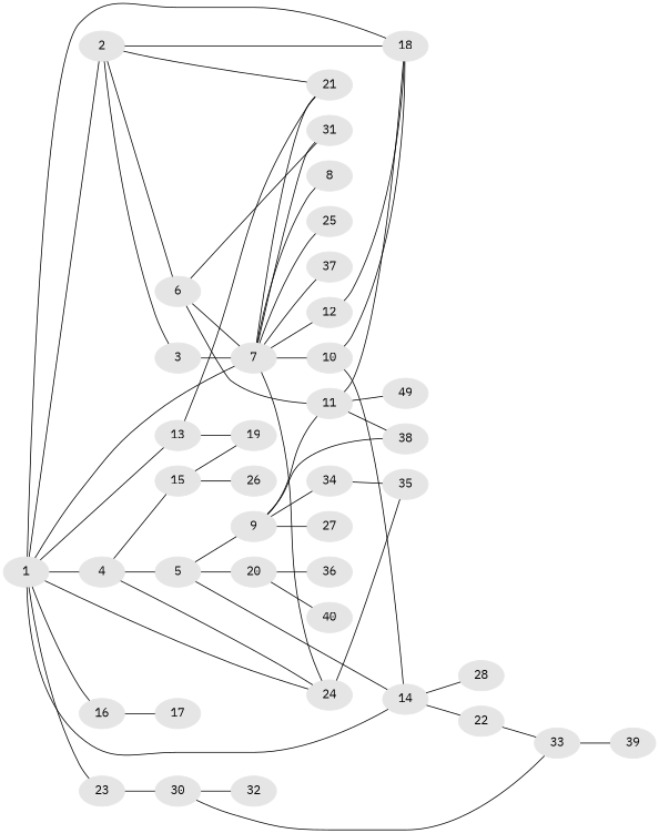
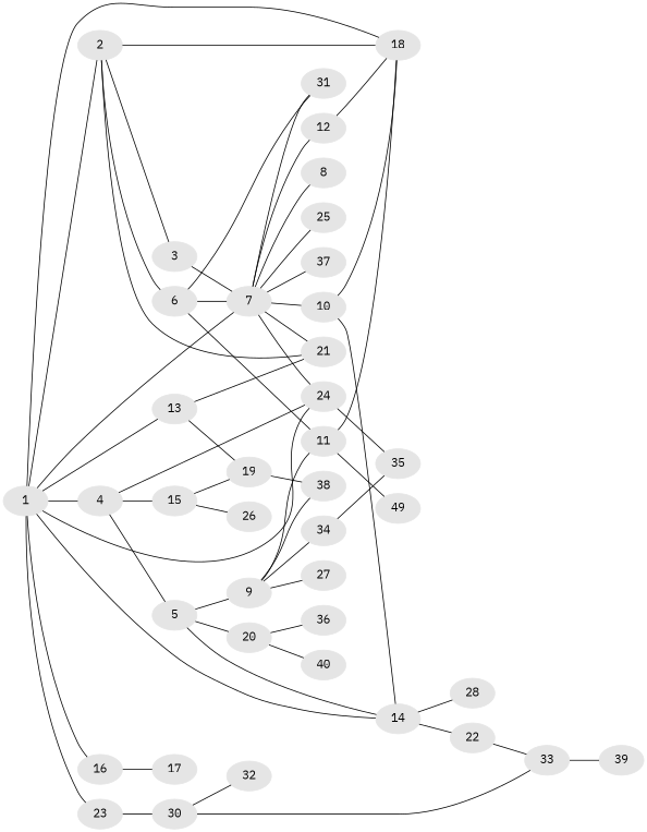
  graph {
    fontname="IBM Plex Mono"
    rankdir=LR
    node [color=gray90 fontname="IBM Plex Mono" style=filled]
    edge [fontname="IBM Plex Mono" weight=1.0]
    1
    2
    4
    7
    13
    14
    16
    18
    23
    24
    3
    6
    21
    5
    15
    31
    8
    10
    12
    25
    37
    19
    22
    28
    17
    30
    35
    11
    9
    20
    26
    27
    34
    38
    36
    40
    n37 [label=49]
    33
    39
    32
    1 -- 2
    1 -- 4
    1 -- 7
    1 -- 13
    1 -- 14
    1 -- 16
    1 -- 18
    1 -- 23
    1 -- 24
    2 -- 18 [weight=7.0]
    2 -- 3
    2 -- 6
    2 -- 21
    4 -- 24
    4 -- 5
    4 -- 15
    7 -- 24
    7 -- 21
    7 -- 31
    7 -- 8
    7 -- 10 [weight=9.0]
    7 -- 12
    7 -- 25
    7 -- 37
    13 -- 21
    13 -- 19
    14 -- 22 [weight=2.0]
    14 -- 28
    16 -- 17
    23 -- 30
    24 -- 35
    3 -- 7 [weight=2.0]
    6 -- 7
    6 -- 31
    6 -- 11
    5 -- 14
    5 -- 9
    5 -- 20
    15 -- 19
    15 -- 26
    10 -- 14
    10 -- 18 [weight=2.0]
    12 -- 18
-   11 -- 38
+   19 -- 38
    22 -- 33
    30 -- 33
    30 -- 32
    11 -- 18
    11 -- n37
    9 -- 11
    9 -- 27
    9 -- 34
    9 -- 38
    20 -- 36
    20 -- 40
    34 -- 35 [weight=2.0]
    33 -- 39
  }
